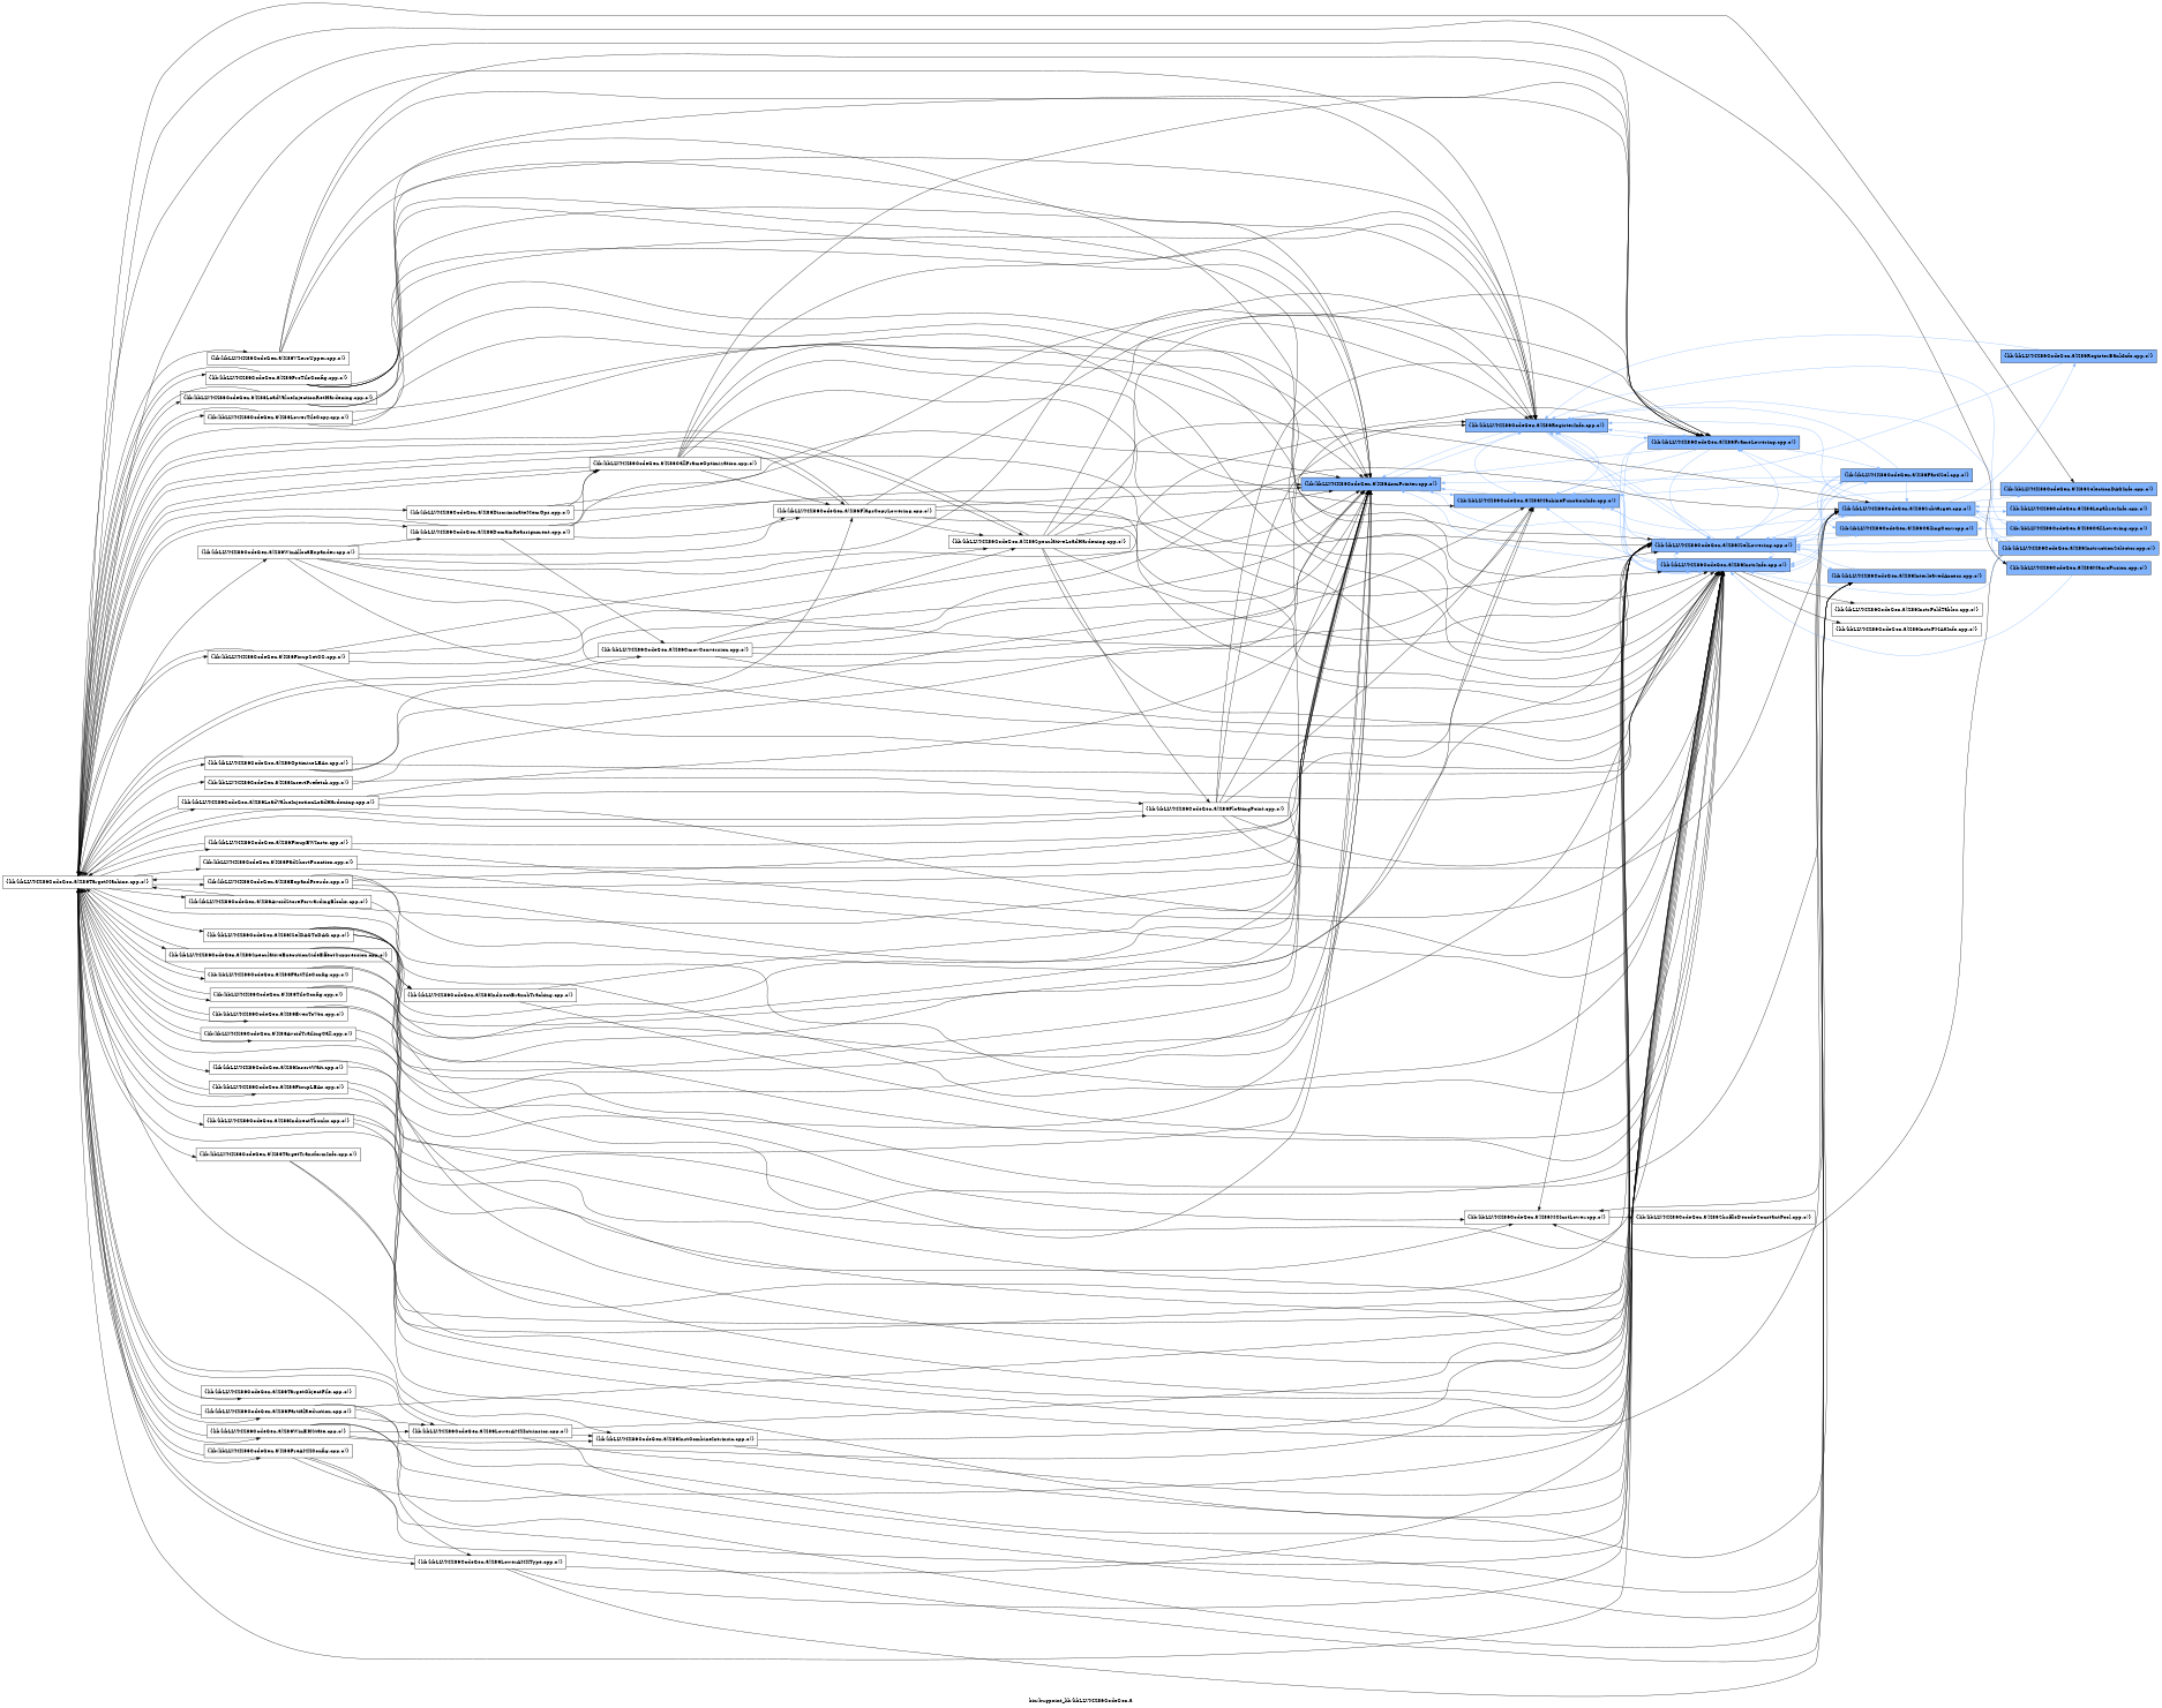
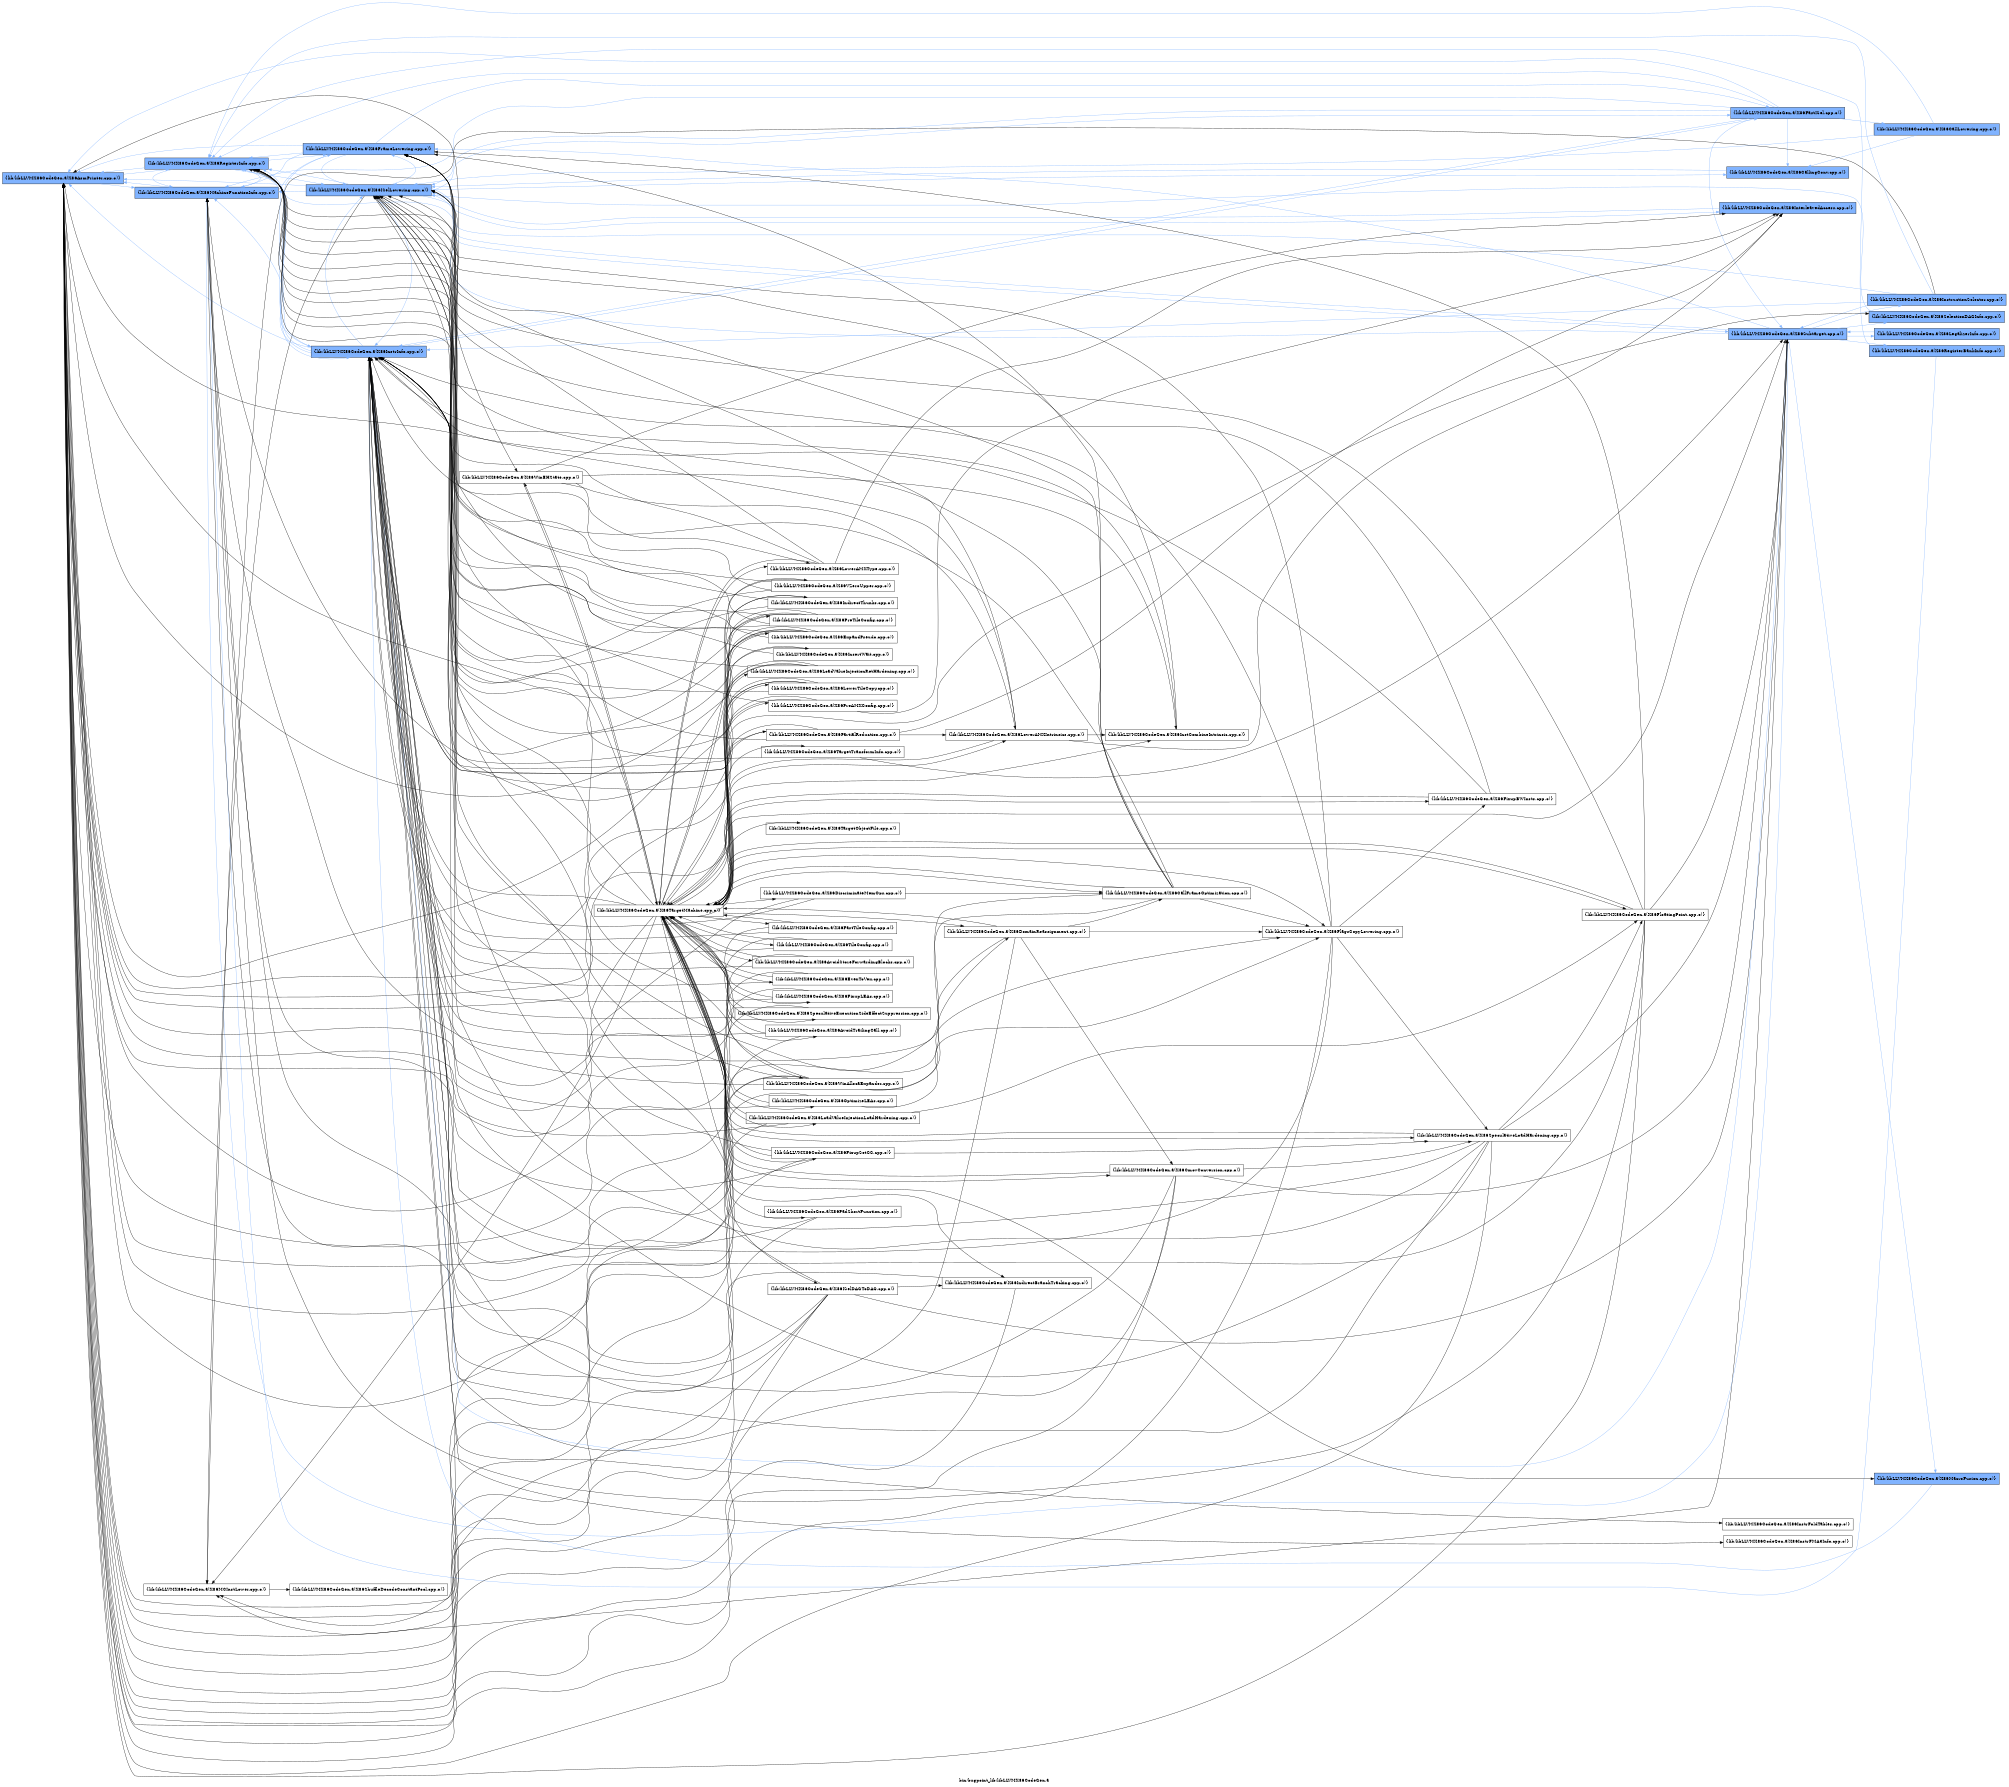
  digraph {
    fontname="DejaVu Serif"
    label="bin/bugpoint_lib/libLLVMX86CodeGen.a"
    rankdir=LR
    node [fontname="DejaVu Serif" group=0 shape=box]
    edge [fontname="DejaVu Serif"]
    n1 [fillcolor="0.600000 0.5 1" group=1 label="{lib/libLLVMX86CodeGen.a(X86AsmPrinter.cpp.o)}" style=filled]
    n2 [label="{lib/libLLVMX86CodeGen.a(X86MCInstLower.cpp.o)}"]
    n3 [fillcolor="0.600000 0.5 1" group=1 label="{lib/libLLVMX86CodeGen.a(X86MachineFunctionInfo.cpp.o)}" style=filled]
    n4 [fillcolor="0.600000 0.5 1" group=1 label="{lib/libLLVMX86CodeGen.a(X86RegisterInfo.cpp.o)}" style=filled]
    n5 [label="{lib/libLLVMX86CodeGen.a(X86ShuffleDecodeConstantPool.cpp.o)}"]
    n6 [fillcolor="0.600000 0.5 1" group=1 label="{lib/libLLVMX86CodeGen.a(X86ISelLowering.cpp.o)}" style=filled]
    n7 [fillcolor="0.600000 0.5 1" group=1 label="{lib/libLLVMX86CodeGen.a(X86InstrInfo.cpp.o)}" style=filled]
    n8 [fillcolor="0.600000 0.5 1" group=1 label="{lib/libLLVMX86CodeGen.a(X86FrameLowering.cpp.o)}" style=filled]
    n9 [fillcolor="0.600000 0.5 1" group=1 label="{lib/libLLVMX86CodeGen.a(X86FastISel.cpp.o)}" style=filled]
    n10 [fillcolor="0.600000 0.5 1" group=1 label="{lib/libLLVMX86CodeGen.a(X86CallingConv.cpp.o)}" style=filled]
    n11 [fillcolor="0.600000 0.5 1" group=1 label="{lib/libLLVMX86CodeGen.a(X86InterleavedAccess.cpp.o)}" style=filled]
    n12 [fillcolor="0.600000 0.5 1" group=1 label="{lib/libLLVMX86CodeGen.a(X86Subtarget.cpp.o)}" style=filled]
    n13 [label="{lib/libLLVMX86CodeGen.a(X86InstrFoldTables.cpp.o)}"]
    n14 [label="{lib/libLLVMX86CodeGen.a(X86InstrFMA3Info.cpp.o)}"]
    n15 [fillcolor="0.600000 0.5 1" group=1 label="{lib/libLLVMX86CodeGen.a(X86SelectionDAGInfo.cpp.o)}" style=filled]
    n16 [fillcolor="0.600000 0.5 1" group=1 label="{lib/libLLVMX86CodeGen.a(X86MacroFusion.cpp.o)}" style=filled]
    n17 [fillcolor="0.600000 0.5 1" group=1 label="{lib/libLLVMX86CodeGen.a(X86CallLowering.cpp.o)}" style=filled]
    n18 [fillcolor="0.600000 0.5 1" group=1 label="{lib/libLLVMX86CodeGen.a(X86LegalizerInfo.cpp.o)}" style=filled]
    n19 [fillcolor="0.600000 0.5 1" group=1 label="{lib/libLLVMX86CodeGen.a(X86RegisterBankInfo.cpp.o)}" style=filled]
    n20 [fillcolor="0.600000 0.5 1" group=1 label="{lib/libLLVMX86CodeGen.a(X86InstructionSelector.cpp.o)}" style=filled]
    n21 [label="{lib/libLLVMX86CodeGen.a(X86TargetMachine.cpp.o)}"]
    n22 [label="{lib/libLLVMX86CodeGen.a(X86InstCombineIntrinsic.cpp.o)}"]
    n23 [label="{lib/libLLVMX86CodeGen.a(X86SpeculativeExecutionSideEffectSuppression.cpp.o)}"]
    n24 [label="{lib/libLLVMX86CodeGen.a(X86IndirectThunks.cpp.o)}"]
    n25 [label="{lib/libLLVMX86CodeGen.a(X86LoadValueInjectionRetHardening.cpp.o)}"]
    n26 [label="{lib/libLLVMX86CodeGen.a(X86AvoidTrailingCall.cpp.o)}"]
    n27 [label="{lib/libLLVMX86CodeGen.a(X86ExpandPseudo.cpp.o)}"]
    n28 [label="{lib/libLLVMX86CodeGen.a(X86LowerTileCopy.cpp.o)}"]
    n29 [label="{lib/libLLVMX86CodeGen.a(X86FloatingPoint.cpp.o)}"]
    n30 [label="{lib/libLLVMX86CodeGen.a(X86LoadValueInjectionLoadHardening.cpp.o)}"]
    n31 [label="{lib/libLLVMX86CodeGen.a(X86FastTileConfig.cpp.o)}"]
    n32 [label="{lib/libLLVMX86CodeGen.a(X86TileConfig.cpp.o)}"]
    n33 [label="{lib/libLLVMX86CodeGen.a(X86SpeculativeLoadHardening.cpp.o)}"]
    n34 [label="{lib/libLLVMX86CodeGen.a(X86FlagsCopyLowering.cpp.o)}"]
    n35 [label="{lib/libLLVMX86CodeGen.a(X86FixupSetCC.cpp.o)}"]
    n36 [label="{lib/libLLVMX86CodeGen.a(X86OptimizeLEAs.cpp.o)}"]
    n37 [label="{lib/libLLVMX86CodeGen.a(X86CallFrameOptimization.cpp.o)}"]
    n38 [label="{lib/libLLVMX86CodeGen.a(X86AvoidStoreForwardingBlocks.cpp.o)}"]
    n39 [label="{lib/libLLVMX86CodeGen.a(X86PreTileConfig.cpp.o)}"]
    n40 [label="{lib/libLLVMX86CodeGen.a(X86CmovConversion.cpp.o)}"]
    n41 [label="{lib/libLLVMX86CodeGen.a(X86ISelDAGToDAG.cpp.o)}"]
    n42 [label="{lib/libLLVMX86CodeGen.a(X86IndirectBranchTracking.cpp.o)}"]
    n43 [label="{lib/libLLVMX86CodeGen.a(X86EvexToVex.cpp.o)}"]
    n44 [label="{lib/libLLVMX86CodeGen.a(X86DiscriminateMemOps.cpp.o)}"]
-   n45 [label="{lib/libLLVMX86CodeGen.a(X86InsertPrefetch.cpp.o)}"]
    n46 [label="{lib/libLLVMX86CodeGen.a(X86FixupBWInsts.cpp.o)}"]
    n47 [label="{lib/libLLVMX86CodeGen.a(X86PadShortFunction.cpp.o)}"]
    n48 [label="{lib/libLLVMX86CodeGen.a(X86FixupLEAs.cpp.o)}"]
    n49 [label="{lib/libLLVMX86CodeGen.a(X86LowerAMXIntrinsics.cpp.o)}"]
    n50 [label="{lib/libLLVMX86CodeGen.a(X86LowerAMXType.cpp.o)}"]
    n51 [label="{lib/libLLVMX86CodeGen.a(X86PreAMXConfig.cpp.o)}"]
    n52 [label="{lib/libLLVMX86CodeGen.a(X86DomainReassignment.cpp.o)}"]
    n53 [label="{lib/libLLVMX86CodeGen.a(X86PartialReduction.cpp.o)}"]
    n54 [label="{lib/libLLVMX86CodeGen.a(X86TargetObjectFile.cpp.o)}"]
    n55 [label="{lib/libLLVMX86CodeGen.a(X86TargetTransformInfo.cpp.o)}"]
    n56 [label="{lib/libLLVMX86CodeGen.a(X86VZeroUpper.cpp.o)}"]
    n57 [label="{lib/libLLVMX86CodeGen.a(X86WinAllocaExpander.cpp.o)}"]
    n58 [label="{lib/libLLVMX86CodeGen.a(X86WinEHState.cpp.o)}"]
    n59 [label="{lib/libLLVMX86CodeGen.a(X86InsertWait.cpp.o)}"]
    subgraph sub_1 {
      rank=same
      n1
    }
    subgraph sub_2 {
      rank=same
      n2
      n3
      n4
    }
    subgraph sub_3 {
      rank=same
      n5
      n6
      n7
      n8
    }
    subgraph sub_4 {
      rank=same
      n9
      n10
      n11
      n12
      n13
      n14
    }
    n1 -> n3 [color="0.600000 0.5 1"]
    n1 -> n4 [color="0.600000 0.5 1"]
    n2 -> n5
    n3 -> n1 [color="0.600000 0.5 1"]
    n3 -> n4 [color="0.600000 0.5 1"]
    n4 -> n1 [color="0.600000 0.5 1"]
    n4 -> n3 [color="0.600000 0.5 1"]
    n4 -> n6 [color="0.600000 0.5 1"]
    n4 -> n7 [color="0.600000 0.5 1"]
    n4 -> n8 [color="0.600000 0.5 1"]
    n6 -> n1 [color="0.600000 0.5 1"]
    n6 -> n2
    n6 -> n3 [color="0.600000 0.5 1"]
    n6 -> n4 [color="0.600000 0.5 1"]
    n6 -> n7 [color="0.600000 0.5 1"]
    n6 -> n8 [color="0.600000 0.5 1"]
    n6 -> n9 [color="0.600000 0.5 1"]
    n6 -> n10 [color="0.600000 0.5 1"]
    n6 -> n11 [color="0.600000 0.5 1"]
    n6 -> n12 [color="0.600000 0.5 1"]
    n7 -> n1 [color="0.600000 0.5 1"]
    n7 -> n3 [color="0.600000 0.5 1"]
    n7 -> n4 [color="0.600000 0.5 1"]
    n7 -> n6 [color="0.600000 0.5 1"]
    n7 -> n8 [color="0.600000 0.5 1"]
    n7 -> n9 [color="0.600000 0.5 1"]
    n7 -> n13
    n7 -> n14
    n8 -> n1 [color="0.600000 0.5 1"]
    n8 -> n3 [color="0.600000 0.5 1"]
    n8 -> n4 [color="0.600000 0.5 1"]
    n8 -> n6 [color="0.600000 0.5 1"]
    n8 -> n7 [color="0.600000 0.5 1"]
    n8 -> n9 [color="0.600000 0.5 1"]
    n9 -> n1 [color="0.600000 0.5 1"]
    n9 -> n3 [color="0.600000 0.5 1"]
    n9 -> n4 [color="0.600000 0.5 1"]
    n9 -> n6 [color="0.600000 0.5 1"]
    n9 -> n7 [color="0.600000 0.5 1"]
    n9 -> n10 [color="0.600000 0.5 1"]
    n9 -> n12 [color="0.600000 0.5 1"]
    n10 -> n6 [color="0.600000 0.5 1"]
    n11 -> n6 [color="0.600000 0.5 1"]
    n12 -> n2
    n12 -> n3 [color="0.600000 0.5 1"]
    n12 -> n4 [color="0.600000 0.5 1"]
    n12 -> n6 [color="0.600000 0.5 1"]
    n12 -> n7 [color="0.600000 0.5 1"]
    n12 -> n8 [color="0.600000 0.5 1"]
    n12 -> n15 [color="0.600000 0.5 1"]
    n12 -> n16 [color="0.600000 0.5 1"]
-   n12 -> n17 [color="0.600000 0.5 1"]
+   n9 -> n17 [color="0.600000 0.5 1"]
    n12 -> n18 [color="0.600000 0.5 1"]
    n12 -> n19 [color="0.600000 0.5 1"]
    n12 -> n20 [color="0.600000 0.5 1"]
    n15 -> n6 [color="0.600000 0.5 1"]
    n16 -> n7 [color="0.600000 0.5 1"]
    n17 -> n4 [color="0.600000 0.5 1"]
    n17 -> n6 [color="0.600000 0.5 1"]
    n17 -> n10 [color="0.600000 0.5 1"]
    n18 -> n12 [color="0.600000 0.5 1"]
    n19 -> n3 [color="0.600000 0.5 1"]
    n19 -> n4 [color="0.600000 0.5 1"]
    n20 -> n2
    n20 -> n4 [color="0.600000 0.5 1"]
    n20 -> n6 [color="0.600000 0.5 1"]
    n20 -> n7 [color="0.600000 0.5 1"]
    n20 -> n12 [color="0.600000 0.5 1"]
    n21 -> n1
    n21 -> n2
    n21 -> n4
    n21 -> n6
    n21 -> n7
    n21 -> n8
    n21 -> n12
    n21 -> n15
    n21 -> n16
    n21 -> n22
    n21 -> n23
    n21 -> n24
    n21 -> n25
    n21 -> n26
    n21 -> n27
    n21 -> n28
    n21 -> n29
    n21 -> n30
    n21 -> n31
    n21 -> n32
    n21 -> n33
    n21 -> n34
    n21 -> n35
    n21 -> n36
    n21 -> n37
    n21 -> n38
    n21 -> n39
    n21 -> n40
    n21 -> n41
    n21 -> n42
    n21 -> n43
    n21 -> n44
-   n21 -> n45
    n21 -> n46
    n21 -> n47
    n21 -> n48
    n21 -> n49
    n21 -> n50
    n21 -> n51
    n21 -> n52
    n21 -> n53
    n21 -> n54
    n21 -> n55
    n21 -> n56
    n21 -> n57
    n21 -> n58
    n21 -> n59
    n22 -> n6
    n22 -> n7
    n23 -> n1
    n23 -> n7
    n23 -> n21
    n24 -> n1
    n24 -> n6
    n24 -> n7
    n25 -> n1
    n25 -> n4
    n25 -> n7
    n25 -> n21
    n26 -> n1
    n26 -> n7
    n26 -> n21
    n27 -> n1
    n27 -> n3
    n27 -> n6
    n27 -> n7
    n27 -> n8
    n27 -> n21
    n28 -> n1
    n28 -> n4
    n28 -> n7
    n28 -> n21
    n29 -> n1
    n29 -> n3
    n29 -> n4
    n29 -> n7
    n29 -> n8
    n29 -> n12
    n29 -> n21
    n30 -> n1
    n30 -> n7
    n30 -> n21
    n30 -> n29
    n31 -> n1
    n31 -> n7
    n31 -> n21
    n32 -> n1
    n32 -> n7
    n32 -> n21
    n33 -> n1
    n33 -> n4
    n33 -> n6
    n33 -> n7
    n33 -> n8
    n33 -> n12
    n33 -> n21
    n33 -> n29
    n34 -> n1
    n34 -> n4
    n34 -> n6
    n34 -> n7
-   n34 -> n21
+   n34 -> n46
    n34 -> n33
    n35 -> n1
    n35 -> n4
    n35 -> n7
    n35 -> n21
    n35 -> n33
    n36 -> n1
    n36 -> n7
    n36 -> n21
    n36 -> n34
    n37 -> n1
    n37 -> n3
    n37 -> n4
    n37 -> n6
    n37 -> n7
    n37 -> n8
    n37 -> n21
    n37 -> n34
    n38 -> n1
    n38 -> n7
    n38 -> n21
    n39 -> n1
    n39 -> n4
    n39 -> n6
    n39 -> n7
    n39 -> n8
    n39 -> n21
    n40 -> n1
    n40 -> n3
    n40 -> n7
    n40 -> n12
    n40 -> n21
    n40 -> n33
    n41 -> n1
    n41 -> n2
    n41 -> n3
    n41 -> n6
    n41 -> n7
    n41 -> n12
    n41 -> n42
    n42 -> n1
    n42 -> n7
    n43 -> n1
    n43 -> n7
    n43 -> n21
    n44 -> n1
    n44 -> n7
    n44 -> n37
-   n45 -> n1
-   n45 -> n7
    n46 -> n1
    n46 -> n7
    n46 -> n21
    n47 -> n1
    n47 -> n7
    n48 -> n1
    n48 -> n7
    n48 -> n21
    n49 -> n6
    n49 -> n7
    n49 -> n11
    n49 -> n21
    n49 -> n22
    n50 -> n6
    n50 -> n7
    n50 -> n11
    n50 -> n21
    n51 -> n6
    n51 -> n7
    n51 -> n11
    n51 -> n21
    n52 -> n1
    n52 -> n4
    n52 -> n21
    n52 -> n34
    n52 -> n37
    n52 -> n40
    n53 -> n6
    n53 -> n7
    n53 -> n11
    n53 -> n21
    n53 -> n49
    n55 -> n6
    n55 -> n12
    n56 -> n1
    n56 -> n4
    n56 -> n7
    n56 -> n8
    n57 -> n1
    n57 -> n3
    n57 -> n6
    n57 -> n7
    n57 -> n8
    n57 -> n34
    n57 -> n52
-   n58 -> n6
+   n6 -> n58
    n58 -> n11
    n58 -> n21
    n58 -> n22
    n58 -> n49
    n58 -> n50
    n59 -> n1
    n59 -> n7
  }
